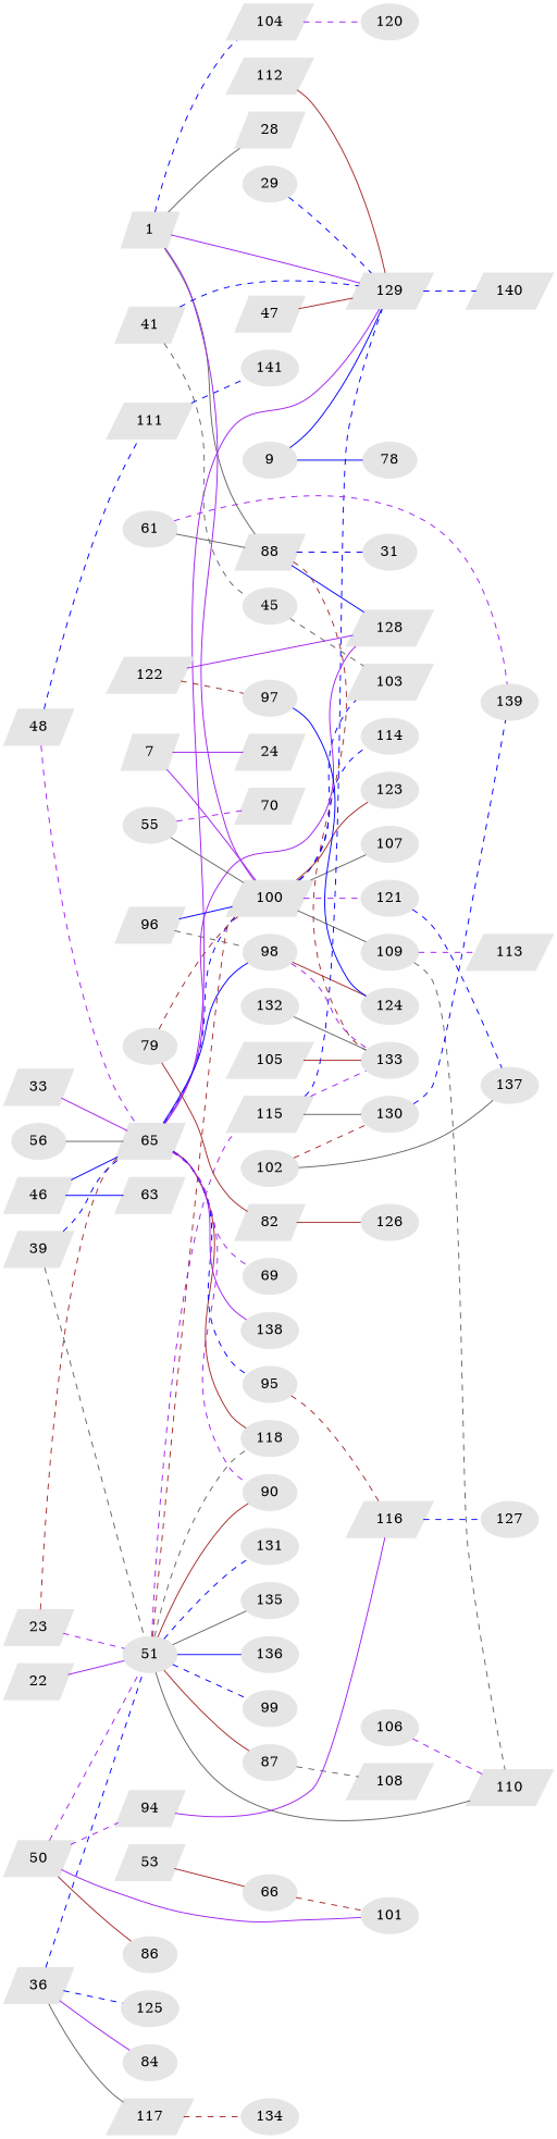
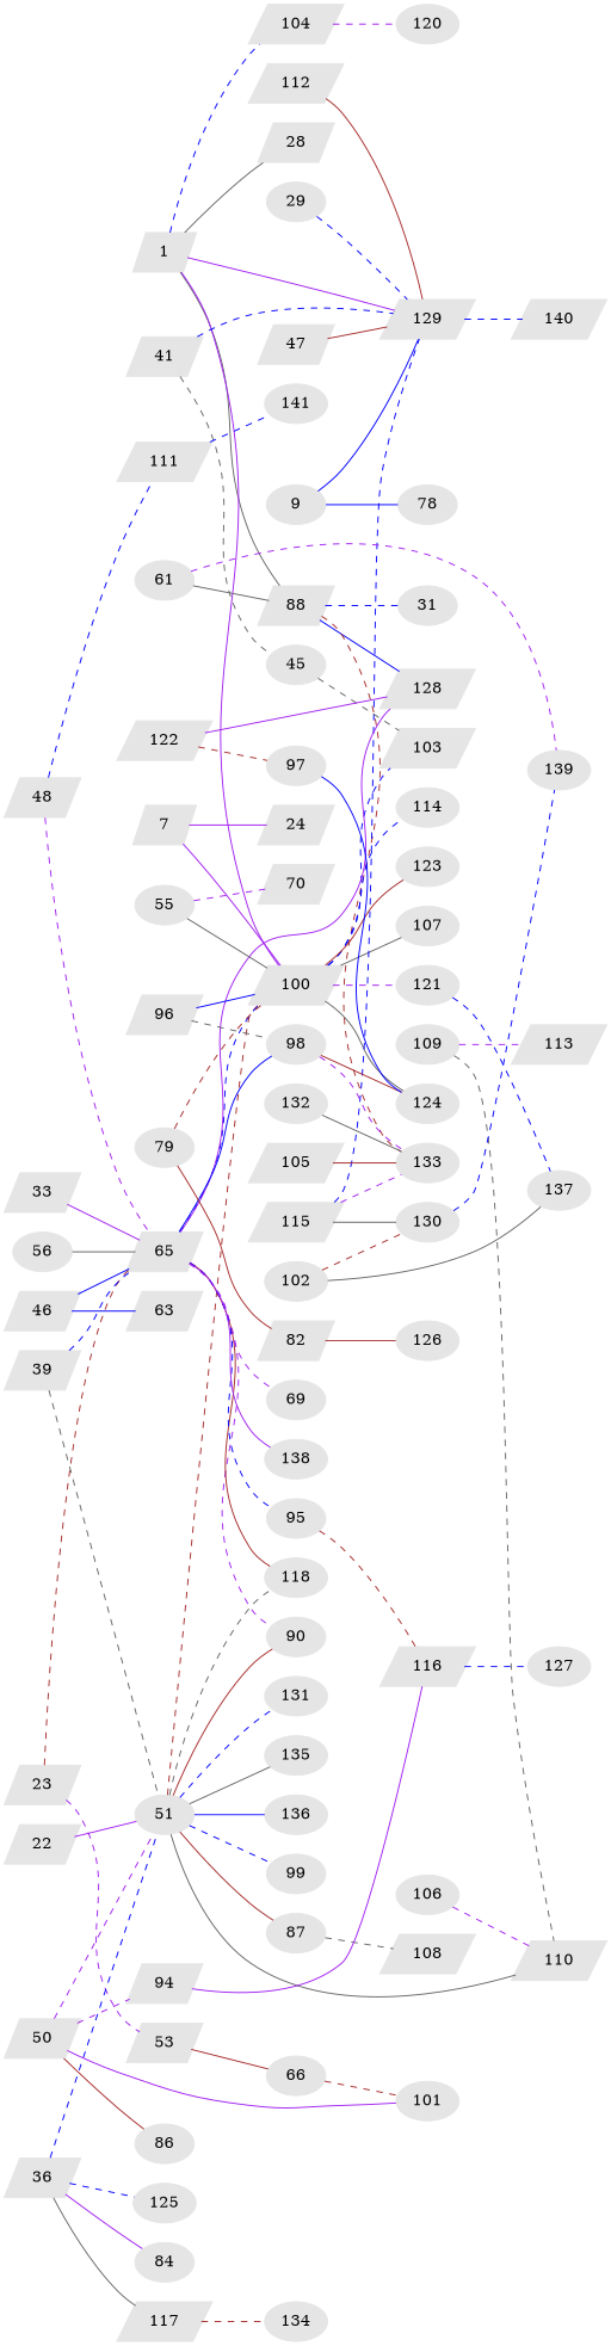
  graph {
    rankdir=LR
    node [color=gray90 shape=ellipse style=filled]
    edge [color=blue style=dashed]
    1 [shape=parallelogram]
    28 [shape=parallelogram]
    88 [shape=parallelogram super="+71+49"]
    100 [shape=parallelogram super="+21+20+30+31+76"]
    104 [shape=parallelogram]
    129 [shape=parallelogram super="+93+68+13+5"]
    128 [shape=parallelogram super="+75+72+54"]
    n8 [label=31]
    133 [super="+57"]
    103 [shape=parallelogram]
    107
    109
    114
    121 [super="+42"]
    123
    120
    140 [shape=parallelogram super="+64"]
    7 [shape=parallelogram]
    24 [shape=parallelogram]
    9
    78
    51 [super="+34+4+27"]
    87
    90
    99
    110 [shape=parallelogram super="+85+89"]
    115 [shape=parallelogram super="+11+77+74"]
    118 [super="+92"]
    131
    135
    136
    22 [shape=parallelogram]
    23 [shape=parallelogram]
    53 [shape=parallelogram]
    65 [shape=parallelogram super="+16+35+19"]
    66
    69
    95
    98 [super="+52+80+58"]
    138
    97
    124
    29
    33 [shape=parallelogram]
    36 [shape=parallelogram super="+8+32"]
    84
    117 [shape=parallelogram]
    125
    134
    39 [shape=parallelogram super="+26+37"]
    41 [shape=parallelogram]
    45
    46 [shape=parallelogram super="+43"]
    63 [shape=parallelogram]
    47 [shape=parallelogram]
    48 [shape=parallelogram super="+12"]
    111 [shape=parallelogram]
    141
    50 [shape=parallelogram]
    86
    94 [shape=parallelogram]
    101
    116 [shape=parallelogram]
    108 [shape=parallelogram]
    130 [super="+81"]
    55
    70 [shape=parallelogram]
    56
    61
    139
    79
    82 [shape=parallelogram]
    126
    127
    96 [shape=parallelogram]
    113 [shape=parallelogram]
    137 [super="+59"]
    102
    105 [shape=parallelogram]
    106
    112 [shape=parallelogram]
    122 [shape=parallelogram]
    132
    1 -- 28 [color=gray40 style=solid]
    1 -- 88 [color=gray40 style=solid]
    1 -- 100 [color=purple style=solid weight=2]
    1 -- 104
    1 -- 129 [color=purple style=solid weight=2]
    88 -- 128 [style=solid]
    88 -- n8
    88 -- 133 [color=brown]
    100 -- 103
    100 -- 107 [color=gray40 style=solid]
-   100 -- 109 [color=gray40 style=solid]
+   100 -- 124 [color=gray40 style=solid]
    100 -- 114
    100 -- 121 [color=purple]
    100 -- 123 [color=brown style=solid]
    104 -- 120 [color=purple]
    129 -- 140 [weight=2]
    109 -- 110 [color=gray40]
    109 -- 113 [color=purple]
    121 -- 137
    7 -- 100 [color=purple style=solid]
    7 -- 24 [color=purple style=solid]
    9 -- 129 [style=solid]
    9 -- 78 [style=solid]
    51 -- 100 [color=brown weight=2]
    51 -- 87 [color=brown style=solid]
    51 -- 90 [color=brown style=solid]
    51 -- 99
    51 -- 110 [color=gray40 style=solid weight=2]
-   51 -- 115 [color=purple]
    51 -- 118 [color=gray40]
    51 -- 131
    51 -- 135 [color=gray40 style=solid]
    51 -- 136 [style=solid]
    87 -- 108 [color=gray40]
    115 -- 129
    115 -- 133 [color=purple]
    115 -- 130 [color=gray40 style=solid]
    22 -- 51 [color=purple style=solid]
-   23 -- 51 [color=purple]
+   23 -- 53 [color=purple]
    23 -- 65 [color=brown]
    53 -- 66 [color=brown style=solid]
    65 -- 100
-   65 -- 129 [color=purple style=solid weight=2]
    65 -- 128 [color=purple style=solid]
    65 -- 90 [color=purple]
    65 -- 118 [color=brown style=solid]
    65 -- 69 [color=purple]
    65 -- 95
    65 -- 98 [style=solid weight=2]
    65 -- 138 [color=purple style=solid]
    66 -- 101 [color=brown]
    95 -- 116 [color=brown]
    98 -- 133 [color=purple]
    98 -- 124 [color=brown style=solid]
    97 -- 124 [style=solid]
    29 -- 129
    33 -- 65 [color=purple style=solid]
    36 -- 51 [weight=3]
    36 -- 84 [color=purple style=solid]
    36 -- 117 [color=gray40 style=solid]
    36 -- 125
    117 -- 134 [color=brown]
    39 -- 51 [color=gray40]
    39 -- 65 [weight=2]
    41 -- 129
    41 -- 45 [color=gray40]
    45 -- 103 [color=gray40]
    46 -- 65 [style=solid]
    46 -- 63 [style=solid]
    47 -- 129 [color=brown style=solid]
    48 -- 65 [color=purple]
    48 -- 111
    111 -- 141
    50 -- 51 [color=purple]
    50 -- 86 [color=brown style=solid]
    50 -- 94 [color=purple]
    50 -- 101 [color=purple style=solid]
    94 -- 116 [color=purple style=solid]
    116 -- 127
    130 -- 139
    55 -- 100 [color=gray40 style=solid]
    55 -- 70 [color=purple]
    56 -- 65 [color=gray40 style=solid]
    61 -- 88 [color=gray40 style=solid]
    61 -- 139 [color=purple]
    79 -- 100 [color=brown]
    79 -- 82 [color=brown style=solid]
    82 -- 126 [color=brown style=solid]
    96 -- 100 [style=solid]
    96 -- 98 [color=gray40]
    102 -- 130 [color=brown]
    102 -- 137 [color=gray40 style=solid]
    105 -- 133 [color=brown style=solid]
    106 -- 110 [color=purple]
    112 -- 129 [color=brown style=solid]
    122 -- 128 [color=purple style=solid]
    122 -- 97 [color=brown]
    132 -- 133 [color=gray40 style=solid]
  }
